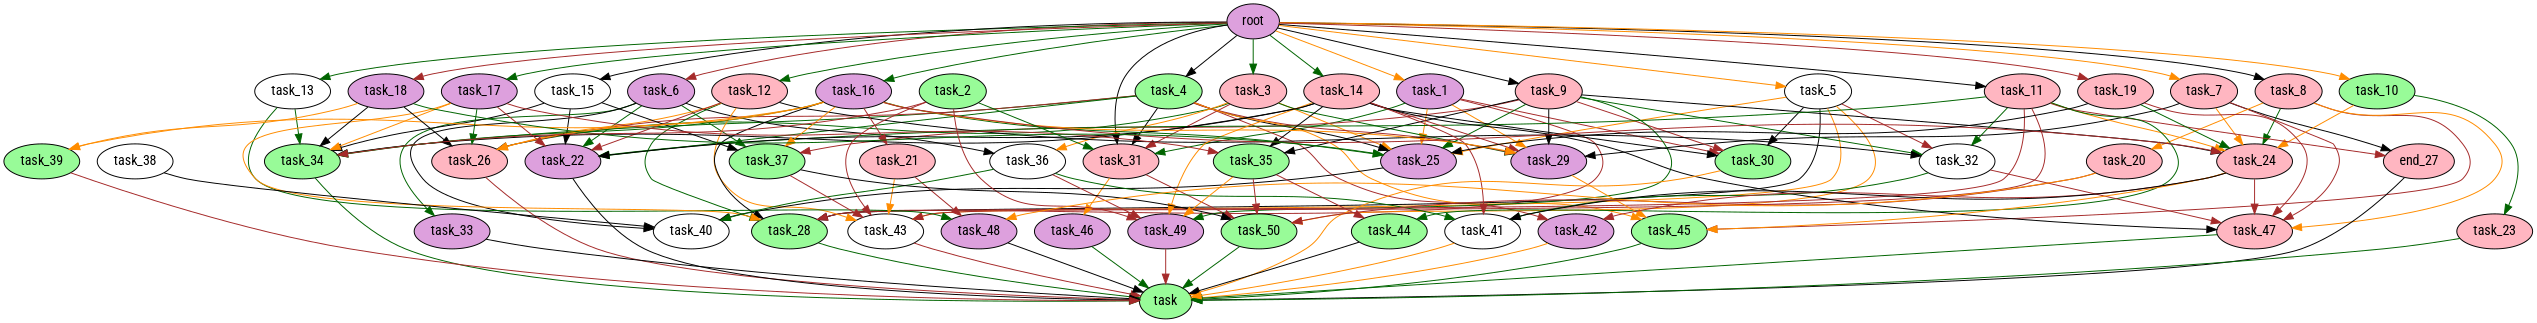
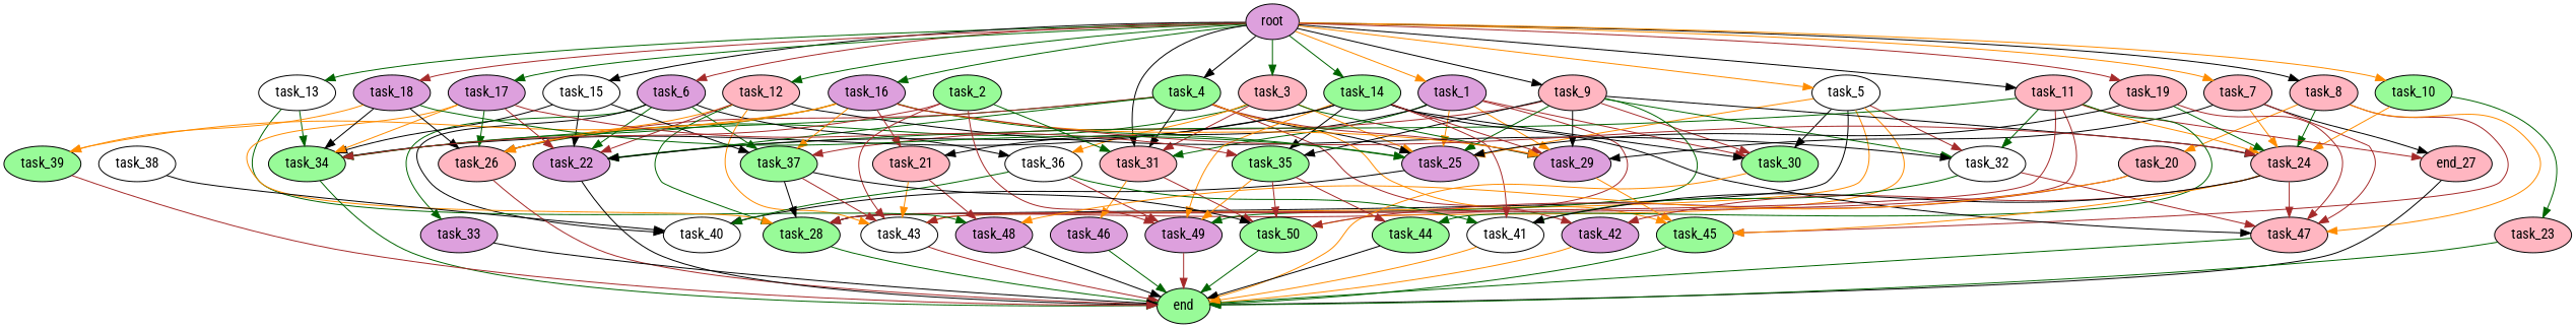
  digraph {
    fontname="Roboto Condensed"
    node [fillcolor=lightpink fontname="Roboto Condensed" style=filled]
    edge [color=brown fontname="Roboto Condensed"]
    root [fillcolor=plum]
    task_1 [fillcolor=plum]
    task_3
    task_4 [fillcolor=palegreen]
    task_5 [fillcolor=white]
    task_6 [fillcolor=plum]
    task_7
    task_8
    task_9
    task_10 [fillcolor=palegreen]
    task_11
    task_12
    task_13 [fillcolor=white]
-   task_14
+   task_14 [fillcolor=palegreen]
    task_15 [fillcolor=white]
    task_16 [fillcolor=plum]
    task_17 [fillcolor=plum]
    task_18 [fillcolor=plum]
    task_19
    task_31
    task_21
    task_25 [fillcolor=plum]
    task_28 [fillcolor=palegreen]
    task_29 [fillcolor=plum]
    task_30 [fillcolor=palegreen]
    task_2 [fillcolor=palegreen]
    task_34 [fillcolor=palegreen]
    task_43 [fillcolor=white]
    task_49 [fillcolor=plum]
    task_26
    task_36 [fillcolor=white]
    task_22 [fillcolor=plum]
    task_42 [fillcolor=plum]
    task_45 [fillcolor=palegreen]
    task_32 [fillcolor=white]
    task_50 [fillcolor=palegreen]
    task_33 [fillcolor=plum]
    task_37 [fillcolor=palegreen]
    task_40 [fillcolor=white]
    task_24
    n41 [label=end_27]
    task_47
    task_20
    task_35 [fillcolor=palegreen]
    task_23
    task_44 [fillcolor=palegreen]
    task_48 [fillcolor=plum]
    task_41 [fillcolor=white]
    task_39 [fillcolor=palegreen]
-   end [fillcolor=palegreen label=task]
+   end [fillcolor=palegreen]
    task_46 [fillcolor=plum]
    task_38 [fillcolor=white]
    root -> task_1 [color=darkorange]
    root -> task_3 [color=darkgreen]
    root -> task_4 [color=black]
    root -> task_5 [color=darkorange]
    root -> task_6
    root -> task_7 [color=darkorange]
    root -> task_8 [color=black]
    root -> task_9 [color=black]
    root -> task_10 [color=darkorange]
    root -> task_11 [color=black]
    root -> task_12 [color=darkgreen]
    root -> task_13 [color=darkgreen]
    root -> task_14 [color=darkgreen]
    root -> task_15 [color=black]
    root -> task_16 [color=darkgreen]
    root -> task_17 [color=darkgreen]
    root -> task_18
    root -> task_19
    root -> task_31 [color=black]
    task_1 -> task_31 [color=darkgreen]
+   task_1 -> task_21 [color=black]
    task_1 -> task_25 [color=darkorange]
    task_1 -> task_28
    task_1 -> task_29 [color=darkorange]
    task_1 -> task_30
    task_3 -> task_31
    task_3 -> task_25 [color=darkorange]
    task_3 -> task_29 [color=darkgreen]
    task_3 -> task_26 [color=darkgreen]
    task_3 -> task_36 [color=darkorange]
    task_4 -> task_31 [color=black]
    task_4 -> task_25 [color=black]
    task_4 -> task_29
    task_4 -> task_34 [color=darkgreen]
    task_4 -> task_26
    task_4 -> task_22 [color=darkgreen]
    task_4 -> task_42
    task_4 -> task_45 [color=darkorange]
    task_5 -> task_25 [color=darkorange]
    task_5 -> task_28 [color=black]
    task_5 -> task_30 [color=black]
    task_5 -> task_43 [color=darkorange]
    task_5 -> task_32
    task_5 -> task_50 [color=darkorange]
    task_6 -> task_36 [color=black]
    task_6 -> task_22 [color=darkgreen]
    task_6 -> task_33 [color=darkgreen]
    task_6 -> task_37 [color=darkgreen]
    task_6 -> task_40 [color=black]
    task_7 -> task_29 [color=black]
    task_7 -> task_24 [color=darkorange]
    task_7 -> n41 [color=black]
    task_7 -> task_47
    task_8 -> task_45
    task_8 -> task_24 [color=darkgreen]
    task_8 -> task_47 [color=darkorange]
    task_8 -> task_20 [color=darkorange]
    task_9 -> task_25 [color=darkgreen]
    task_9 -> task_29 [color=black]
    task_9 -> task_30
    task_9 -> task_49 [color=darkgreen]
    task_9 -> task_32 [color=darkgreen]
    task_9 -> task_37
    task_9 -> task_24 [color=black]
    task_9 -> task_35 [color=black]
    task_10 -> task_24 [color=darkorange]
    task_10 -> task_23 [color=darkgreen]
    task_11 -> task_28
    task_11 -> task_43
    task_11 -> task_22 [color=darkgreen]
    task_11 -> task_32 [color=darkgreen]
    task_11 -> task_24 [color=darkorange]
    task_11 -> n41
    task_11 -> task_44 [color=darkgreen]
    task_12 -> task_28 [color=darkgreen]
    task_12 -> task_43 [color=darkorange]
    task_12 -> task_26 [color=darkorange]
    task_12 -> task_22
    task_12 -> task_32 [color=black]
    task_13 -> task_34 [color=darkgreen]
    task_13 -> task_48 [color=darkgreen]
    task_14 -> task_29
    task_14 -> task_30 [color=black]
    task_14 -> task_34 [color=black]
    task_14 -> task_49 [color=darkorange]
    task_14 -> task_22 [color=black]
    task_14 -> task_47 [color=black]
    task_14 -> task_35 [color=black]
    task_14 -> task_41
    task_15 -> task_34 [color=black]
    task_15 -> task_22 [color=black]
    task_15 -> task_37 [color=black]
    task_16 -> task_21
    task_16 -> task_25 [color=darkgreen]
-   task_16 -> task_28 [color=black]
+   task_37 -> task_28 [color=black]
    task_16 -> task_29 [color=darkorange]
    task_16 -> task_34 [color=darkgreen]
    task_16 -> task_26 [color=darkorange]
    task_16 -> task_37 [color=darkorange]
    task_16 -> task_24
    task_16 -> task_39 [color=darkorange]
    task_17 -> task_28 [color=darkorange]
    task_17 -> task_34 [color=darkorange]
    task_17 -> task_26 [color=darkgreen]
    task_17 -> task_22
    task_17 -> task_35
    task_18 -> task_25 [color=darkgreen]
    task_18 -> task_34 [color=black]
    task_18 -> task_26 [color=black]
    task_18 -> task_39 [color=darkorange]
    task_19 -> task_25 [color=black]
    task_19 -> task_24 [color=darkgreen]
    task_19 -> task_47
    task_31 -> task_50
    task_31 -> task_46 [color=darkorange]
    task_21 -> task_43 [color=darkorange]
    task_21 -> task_48
    task_25 -> task_40 [color=black]
    task_28 -> end [color=darkgreen]
    task_29 -> task_45 [color=darkorange]
    task_30 -> end [color=darkorange]
    task_2 -> task_31 [color=darkgreen]
    task_2 -> task_34
    task_2 -> task_43
    task_2 -> task_49
    task_34 -> end [color=darkgreen]
    task_43 -> end
    task_49 -> end
    task_26 -> end
    task_36 -> task_49
    task_36 -> task_40 [color=darkgreen]
    task_36 -> task_41 [color=darkgreen]
    task_22 -> end [color=black]
    task_42 -> end [color=darkorange]
    task_45 -> end [color=darkgreen]
    task_32 -> task_47
    task_32 -> task_41 [color=darkgreen]
    task_50 -> end [color=darkgreen]
    task_33 -> end [color=black]
    task_37 -> task_43
    task_37 -> task_50 [color=black]
    task_24 -> task_42
    task_24 -> task_45 [color=darkorange]
    task_24 -> task_47
    task_24 -> task_41 [color=black]
    n41 -> end [color=black]
    task_47 -> end [color=darkgreen]
    task_20 -> task_50
    task_20 -> task_48 [color=darkorange]
    task_35 -> task_49 [color=darkorange]
    task_35 -> task_50
    task_35 -> task_44
    task_23 -> end [color=darkgreen]
    task_44 -> end [color=black]
    task_48 -> end [color=black]
    task_41 -> end [color=darkorange]
    task_39 -> end
    task_46 -> end [color=darkgreen]
    task_38 -> task_40 [color=black]
  }
